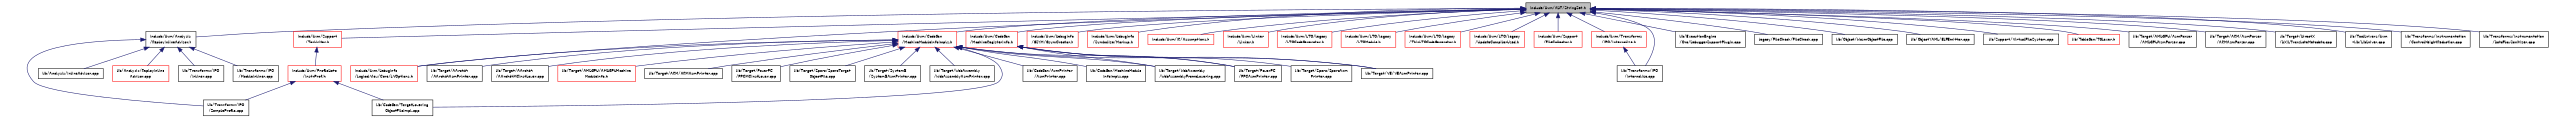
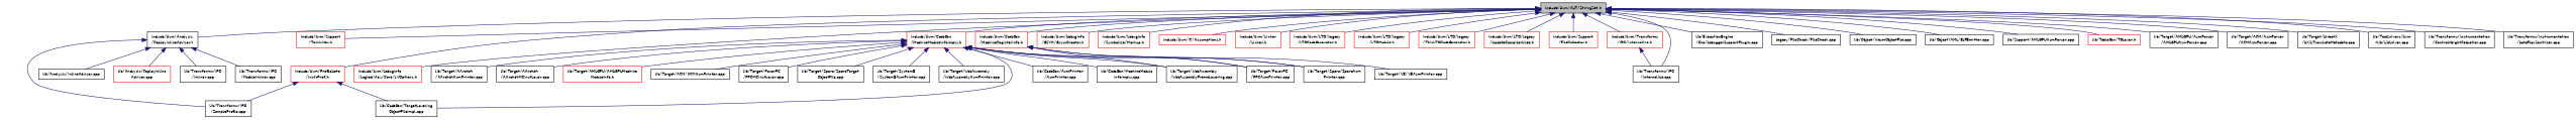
  digraph {
    fontname="Patrick Hand"
    node [color=black fontname="Patrick Hand" fontsize=10 shape=record]
    edge [color=midnightblue dir=back fontname="Patrick Hand" fontsize=10 labelfontname=Helvetica labelfontsize=10 style=solid]
    n1 [fillcolor=grey75 fontcolor=black height=0.2 label="include/llvm/ADT/StringSet.h" style=filled width=0.4]
    n2 [height=0.2 label="include/llvm/Analysis\l/ReplayInlineAdvisor.h" width=0.4]
    n3 [color=red height=0.2 label="include/llvm/CodeGen\l/MachineModuleInfoImpls.h" width=0.4]
    n4 [color=red height=0.2 label="include/llvm/CodeGen\l/MachineRegisterInfo.h" width=0.4]
    n5 [color=red height=0.2 label="include/llvm/DebugInfo\l/GSYM/GsymCreator.h" width=0.4]
    n6 [color=red height=0.2 label="include/llvm/DebugInfo\l/LogicalView/Core/LVOptions.h" width=0.4]
    n7 [color=red height=0.2 label="include/llvm/DebugInfo\l/Symbolize/Markup.h" width=0.4]
    n8 [color=red height=0.2 label="include/llvm/IR/Assumptions.h" width=0.4]
    n9 [color=red height=0.2 label="include/llvm/Linker\l/Linker.h" width=0.4]
    n10 [color=red height=0.2 label="include/llvm/LTO/legacy\l/LTOCodeGenerator.h" width=0.4]
    n11 [color=red height=0.2 label="include/llvm/LTO/legacy\l/LTOModule.h" width=0.4]
    n12 [color=red height=0.2 label="include/llvm/LTO/legacy\l/ThinLTOCodeGenerator.h" width=0.4]
    n13 [color=red height=0.2 label="include/llvm/LTO/legacy\l/UpdateCompilerUsed.h" width=0.4]
    n14 [color=red height=0.2 label="include/llvm/ProfileData\l/InstrProf.h" width=0.4]
    n15 [color=red height=0.2 label="include/llvm/Support\l/FileCollector.h" width=0.4]
    n16 [color=red height=0.2 label="include/llvm/Support\l/TarWriter.h" width=0.4]
    n17 [color=red height=0.2 label="include/llvm/Transforms\l/IPO/Internalize.h" width=0.4]
    n18 [height=0.2 label="lib/Transforms/IPO\l/Internalize.cpp" width=0.4]
    n19 [height=0.2 label="lib/ExecutionEngine\l/Orc/DebuggerSupportPlugin.cpp" width=0.4]
    n20 [height=0.2 label="legacy/FileCheck/FileCheck.cpp" width=0.4]
    n21 [height=0.2 label="lib/Object/WasmObjectFile.cpp" width=0.4]
    n22 [height=0.2 label="lib/ObjectYAML/ELFEmitter.cpp" width=0.4]
-   n23 [height=0.2 label="lib/Support/VirtualFileSystem.cpp" width=0.4]
+   n23 [height=0.2 label="lib/Support/AMDGPUAsmParser.cpp" width=0.4]
    n24 [color=red height=0.2 label="lib/TableGen/TGLexer.h" width=0.4]
    n25 [height=0.2 label="lib/Target/AMDGPU/AsmParser\l/AMDGPUAsmParser.cpp" width=0.4]
    n26 [height=0.2 label="lib/Target/ARM/AsmParser\l/ARMAsmParser.cpp" width=0.4]
    n27 [height=0.2 label="lib/Target/DirectX\l/DXILTranslateMetadata.cpp" width=0.4]
    n28 [height=0.2 label="lib/ToolDrivers/llvm\l-lib/LibDriver.cpp" width=0.4]
    n29 [height=0.2 label="lib/Transforms/Instrumentation\l/ControlHeightReduction.cpp" width=0.4]
    n30 [height=0.2 label="lib/Transforms/Instrumentation\l/DataFlowSanitizer.cpp" width=0.4]
    n31 [height=0.2 label="lib/Analysis/InlineAdvisor.cpp" width=0.4]
    n32 [color=red height=0.2 label="lib/Analysis/ReplayInline\lAdvisor.cpp" width=0.4]
    n33 [height=0.2 label="lib/Transforms/IPO\l/Inliner.cpp" width=0.4]
    n34 [height=0.2 label="lib/Transforms/IPO\l/ModuleInliner.cpp" width=0.4]
    n35 [height=0.2 label="lib/Transforms/IPO\l/SampleProfile.cpp" width=0.4]
    n36 [height=0.2 label="lib/CodeGen/AsmPrinter\l/AsmPrinter.cpp" width=0.4]
    n37 [height=0.2 label="lib/CodeGen/MachineModule\lInfoImpls.cpp" width=0.4]
    n38 [height=0.2 label="lib/CodeGen/TargetLowering\lObjectFileImpl.cpp" width=0.4]
    n39 [height=0.2 label="lib/Target/AArch64\l/AArch64AsmPrinter.cpp" width=0.4]
    n40 [height=0.2 label="lib/Target/AArch64\l/AArch64MCInstLower.cpp" width=0.4]
    n41 [color=red height=0.2 label="lib/Target/AMDGPU/AMDGPUMachine\lModuleInfo.h" width=0.4]
    n42 [height=0.2 label="lib/Target/ARM/ARMAsmPrinter.cpp" width=0.4]
    n43 [height=0.2 label="lib/Target/PowerPC\l/PPCAsmPrinter.cpp" width=0.4]
    n44 [height=0.2 label="lib/Target/PowerPC\l/PPCMCInstLower.cpp" width=0.4]
    n45 [height=0.2 label="lib/Target/Sparc/SparcAsm\lPrinter.cpp" width=0.4]
    n46 [height=0.2 label="lib/Target/Sparc/SparcTarget\lObjectFile.cpp" width=0.4]
    n47 [height=0.2 label="lib/Target/SystemZ\l/SystemZAsmPrinter.cpp" width=0.4]
    n48 [height=0.2 label="lib/Target/VE/VEAsmPrinter.cpp" width=0.4]
    n49 [height=0.2 label="lib/Target/WebAssembly\l/WebAssemblyAsmPrinter.cpp" width=0.4]
    n50 [height=0.2 label="lib/Target/WebAssembly\l/WebAssemblyFrameLowering.cpp" width=0.4]
    n1 -> n2
    n1 -> n3
    n1 -> n4
    n1 -> n5
    n1 -> n6
    n1 -> n7
    n1 -> n8
    n1 -> n9
    n1 -> n10
    n1 -> n11
    n1 -> n12
    n1 -> n13
-   n16 -> n14
+   n1 -> n14
    n1 -> n15
    n1 -> n16
    n1 -> n17
    n1 -> n18
    n1 -> n19
    n1 -> n20
    n1 -> n21
    n1 -> n22
    n1 -> n23
    n1 -> n24
    n1 -> n25
    n1 -> n26
    n1 -> n27
    n1 -> n28
    n1 -> n29
    n1 -> n30
    n2 -> n31
    n2 -> n32
    n2 -> n33
    n2 -> n34
    n2 -> n35
    n3 -> n36
    n3 -> n37
    n3 -> n38
    n3 -> n39
    n3 -> n40
    n3 -> n41
    n3 -> n42
    n3 -> n43
    n3 -> n44
-   n3 -> n6
+   n3 -> n45
    n3 -> n46
    n3 -> n47
    n3 -> n48
    n3 -> n49
    n3 -> n50
    n4 -> n43
    n4 -> n45
-   n4 -> n48
    n4 -> n50
    n14 -> n35
    n14 -> n38
    n17 -> n18
  }
